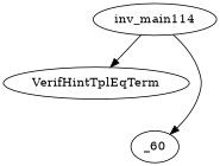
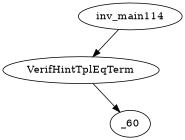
  digraph {
    n1 [label=inv_main114]
    n2 [label=VerifHintTplEqTerm]
    n3 [label=_60]
    n1 -> n2
-   n1 -> n3
+   n2 -> n3
  }
